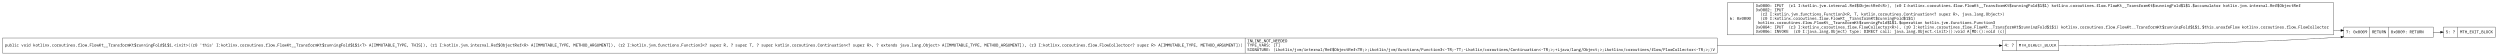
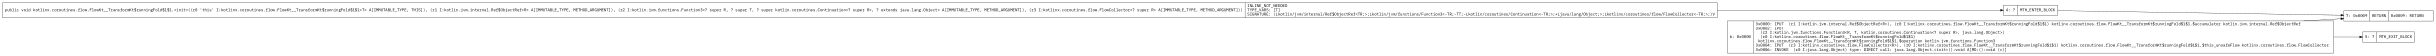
  digraph {
    fontname="IBM Plex Mono"
    rankdir=LR
    node [fontname="IBM Plex Mono" shape=record]
    edge [fontname="IBM Plex Mono"]
-   n1 [label="{4\:\ ?|MTH_DIRECT_BLOCK\l}"]
+   n1 [label="{4\:\ ?|MTH_ENTER_BLOCK\l}"]
    n2 [label="{7\:\ 0x0009|RETURN\l|0x0009: RETURN   \l}"]
    n3 [label="{6\:\ 0x0000|0x0000: IPUT  (r1 I:kotlin.jvm.internal.Ref$ObjectRef\<R\>), (r0 I:kotlinx.coroutines.flow.FlowKt__TransformKt$runningFold$1$1) kotlinx.coroutines.flow.FlowKt__TransformKt$runningFold$1$1.$accumulator kotlin.jvm.internal.Ref$ObjectRef \l0x0002: IPUT  \l  (r2 I:kotlin.jvm.functions.Function3\<R, T, kotlin.coroutines.Continuation\<? super R\>, java.lang.Object\>)\l  (r0 I:kotlinx.coroutines.flow.FlowKt__TransformKt$runningFold$1$1)\l kotlinx.coroutines.flow.FlowKt__TransformKt$runningFold$1$1.$operation kotlin.jvm.functions.Function3 \l0x0004: IPUT  (r3 I:kotlinx.coroutines.flow.FlowCollector\<R\>), (r0 I:kotlinx.coroutines.flow.FlowKt__TransformKt$runningFold$1$1) kotlinx.coroutines.flow.FlowKt__TransformKt$runningFold$1$1.$this_unsafeFlow kotlinx.coroutines.flow.FlowCollector \l0x0006: INVOKE  (r0 I:java.lang.Object) type: DIRECT call: java.lang.Object.\<init\>():void A[MD:():void (c)]\l}"]
    n4 [label="{5\:\ ?|MTH_EXIT_BLOCK\l}"]
    n5 [label="{public void kotlinx.coroutines.flow.FlowKt__TransformKt$runningFold$1$1.\<init\>((r0 'this' I:kotlinx.coroutines.flow.FlowKt__TransformKt$runningFold$1$1\<T\> A[IMMUTABLE_TYPE, THIS]), (r1 I:kotlin.jvm.internal.Ref$ObjectRef\<R\> A[IMMUTABLE_TYPE, METHOD_ARGUMENT]), (r2 I:kotlin.jvm.functions.Function3\<? super R, ? super T, ? super kotlin.coroutines.Continuation\<? super R\>, ? extends java.lang.Object\> A[IMMUTABLE_TYPE, METHOD_ARGUMENT]), (r3 I:kotlinx.coroutines.flow.FlowCollector\<? super R\> A[IMMUTABLE_TYPE, METHOD_ARGUMENT]))  | INLINE_NOT_NEEDED\lTYPE_VARS: [T]\lSIGNATURE: (Lkotlin\/jvm\/internal\/Ref$ObjectRef\<TR;\>;Lkotlin\/jvm\/functions\/Function3\<\-TR;\-TT;\-Lkotlin\/coroutines\/Continuation\<\-TR;\>;+Ljava\/lang\/Object;\>;Lkotlinx\/coroutines\/flow\/FlowCollector\<\-TR;\>;)V\l}"]
    n1 -> n2
-   n2 -> n4
+   n3 -> n4
    n3 -> n2
    n5 -> n1
  }
